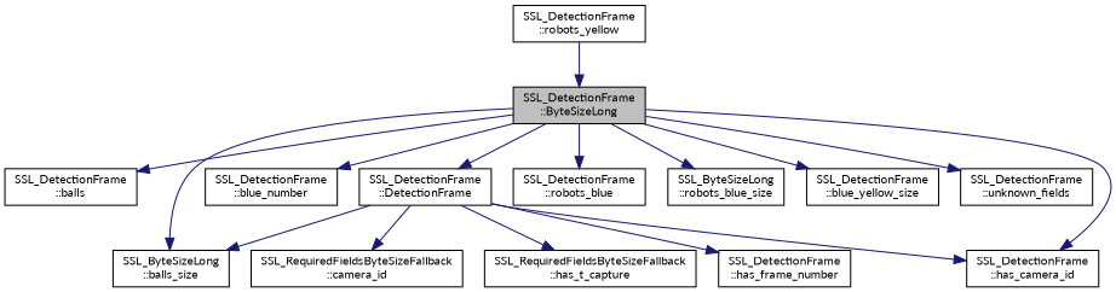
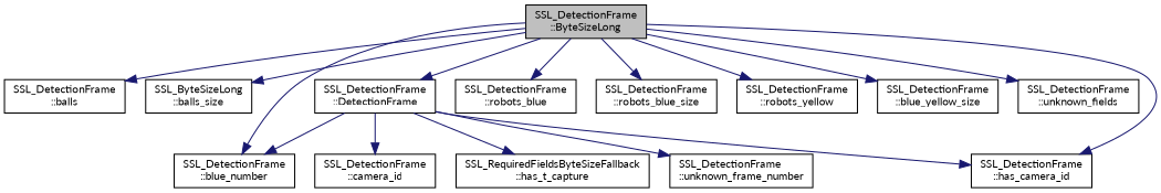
  digraph {
    fontname=Lato
    rankdir=TB
    node [color=black fillcolor=white fontname=Lato fontsize=10 shape=record style=filled]
    edge [color=midnightblue fontname=Lato fontsize=10 labelfontname=Helvetica labelfontsize=10 style=solid]
    n1 [fillcolor=grey75 fontcolor=black height=0.2 label="SSL_DetectionFrame\l::ByteSizeLong" width=0.4]
    n2 [height=0.2 label="SSL_DetectionFrame\l::balls" width=0.4]
    n3 [height=0.2 label="SSL_ByteSizeLong\l::balls_size" width=0.4]
    n4 [height=0.2 label="SSL_DetectionFrame\l::blue_number" width=0.4]
    n5 [height=0.2 label="SSL_DetectionFrame\l::DetectionFrame" width=0.4]
    n6 [height=0.2 label="SSL_DetectionFrame\l::robots_blue" width=0.4]
-   n7 [height=0.2 label="SSL_ByteSizeLong\l::robots_blue_size" width=0.4]
+   n7 [height=0.2 label="SSL_DetectionFrame\l::robots_blue_size" width=0.4]
    n8 [height=0.2 label="SSL_DetectionFrame\l::robots_yellow" width=0.4]
    n9 [height=0.2 label="SSL_DetectionFrame\l::blue_yellow_size" width=0.4]
    n10 [height=0.2 label="SSL_DetectionFrame\l::unknown_fields" width=0.4]
    n11 [height=0.2 label="SSL_DetectionFrame\l::has_camera_id" width=0.4]
-   n12 [height=0.2 label="SSL_RequiredFieldsByteSizeFallback\l::camera_id" width=0.4]
+   n12 [height=0.2 label="SSL_DetectionFrame\l::camera_id" width=0.4]
    n13 [height=0.2 label="SSL_RequiredFieldsByteSizeFallback\l::has_t_capture" width=0.4]
-   n14 [height=0.2 label="SSL_DetectionFrame\l::has_frame_number" width=0.4]
+   n14 [height=0.2 label="SSL_DetectionFrame\l::unknown_frame_number" width=0.4]
    n1 -> n2
    n1 -> n3
    n1 -> n4
    n1 -> n5
    n1 -> n6
    n1 -> n7
-   n8 -> n1
+   n1 -> n8
    n1 -> n9
    n1 -> n10
    n1 -> n11
-   n5 -> n3
+   n5 -> n4
    n5 -> n11
    n5 -> n12
    n5 -> n13
    n5 -> n14
  }
